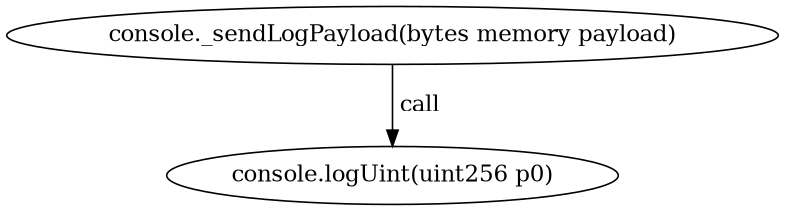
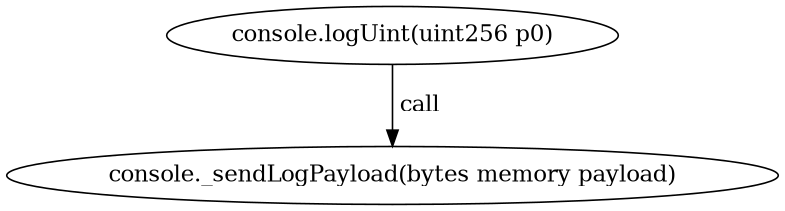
  digraph {
    "console.logUint(uint256 p0)" [height=0.5 width=3.3463]
    "console._sendLogPayload(bytes memory payload)" [height=0.5 width=5.7372]
-   "console._sendLogPayload(bytes memory payload)" -> "console.logUint(uint256 p0)" [label=" call"]
+   "console.logUint(uint256 p0)" -> "console._sendLogPayload(bytes memory payload)" [label=" call"]
  }
